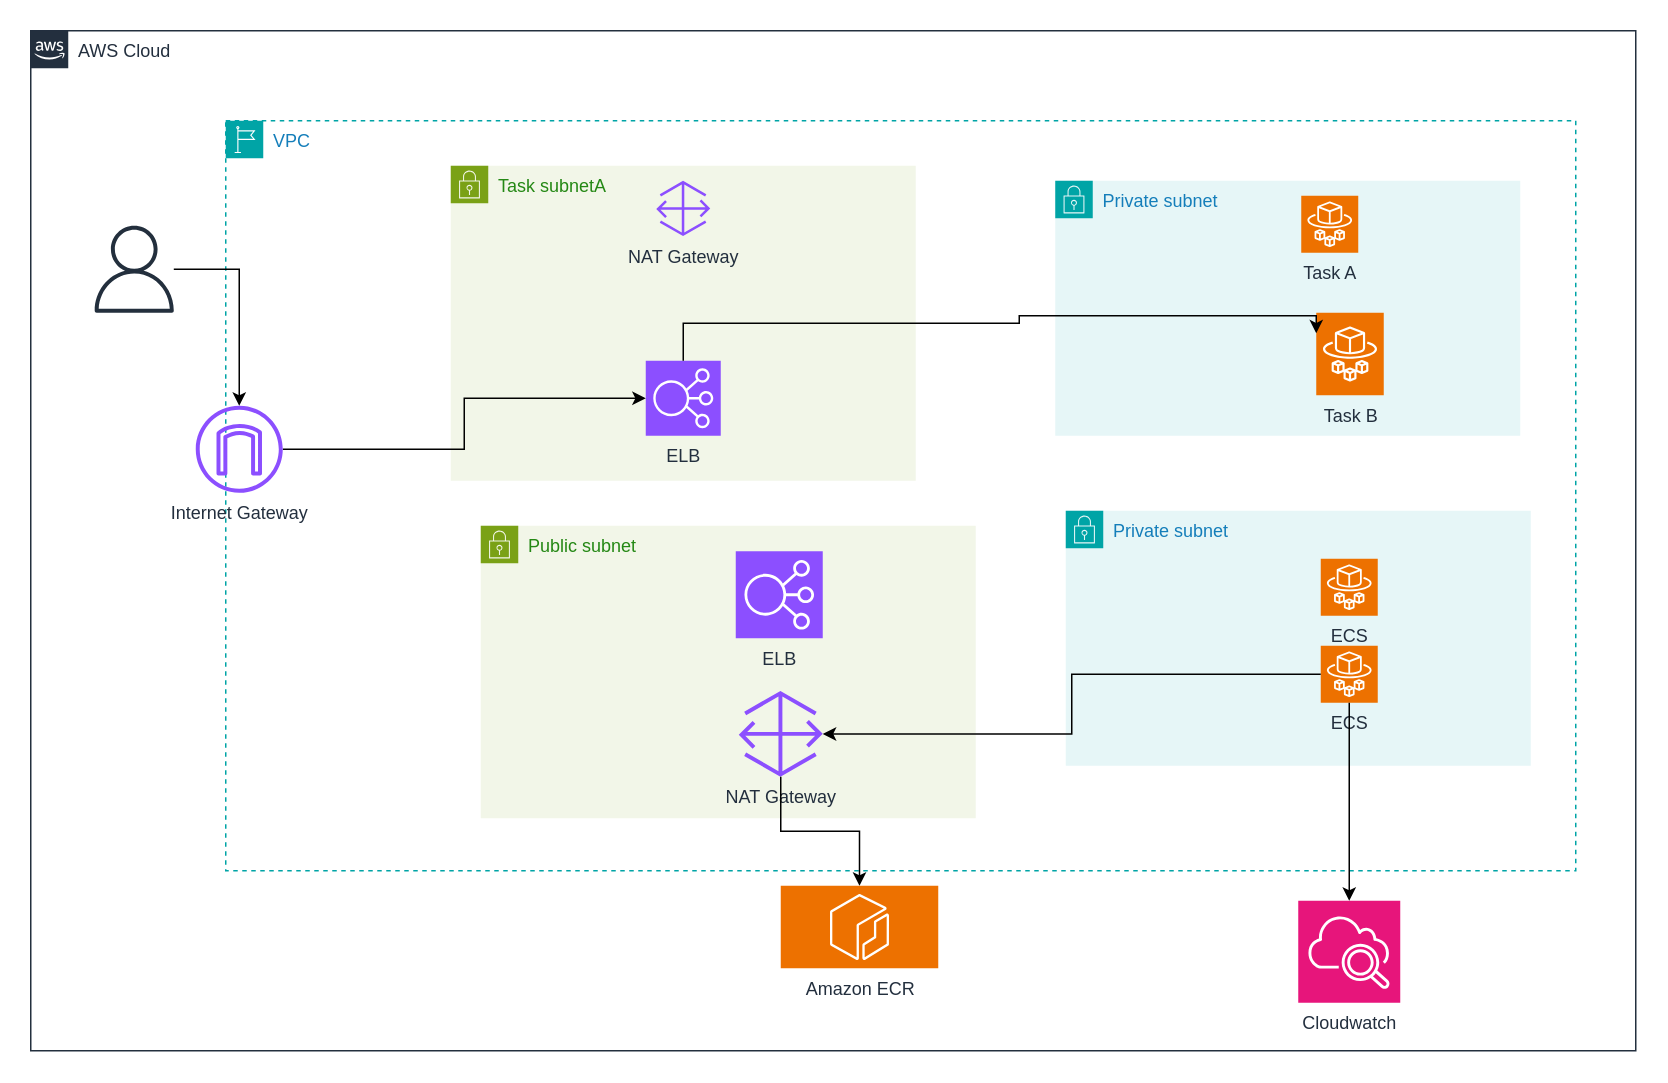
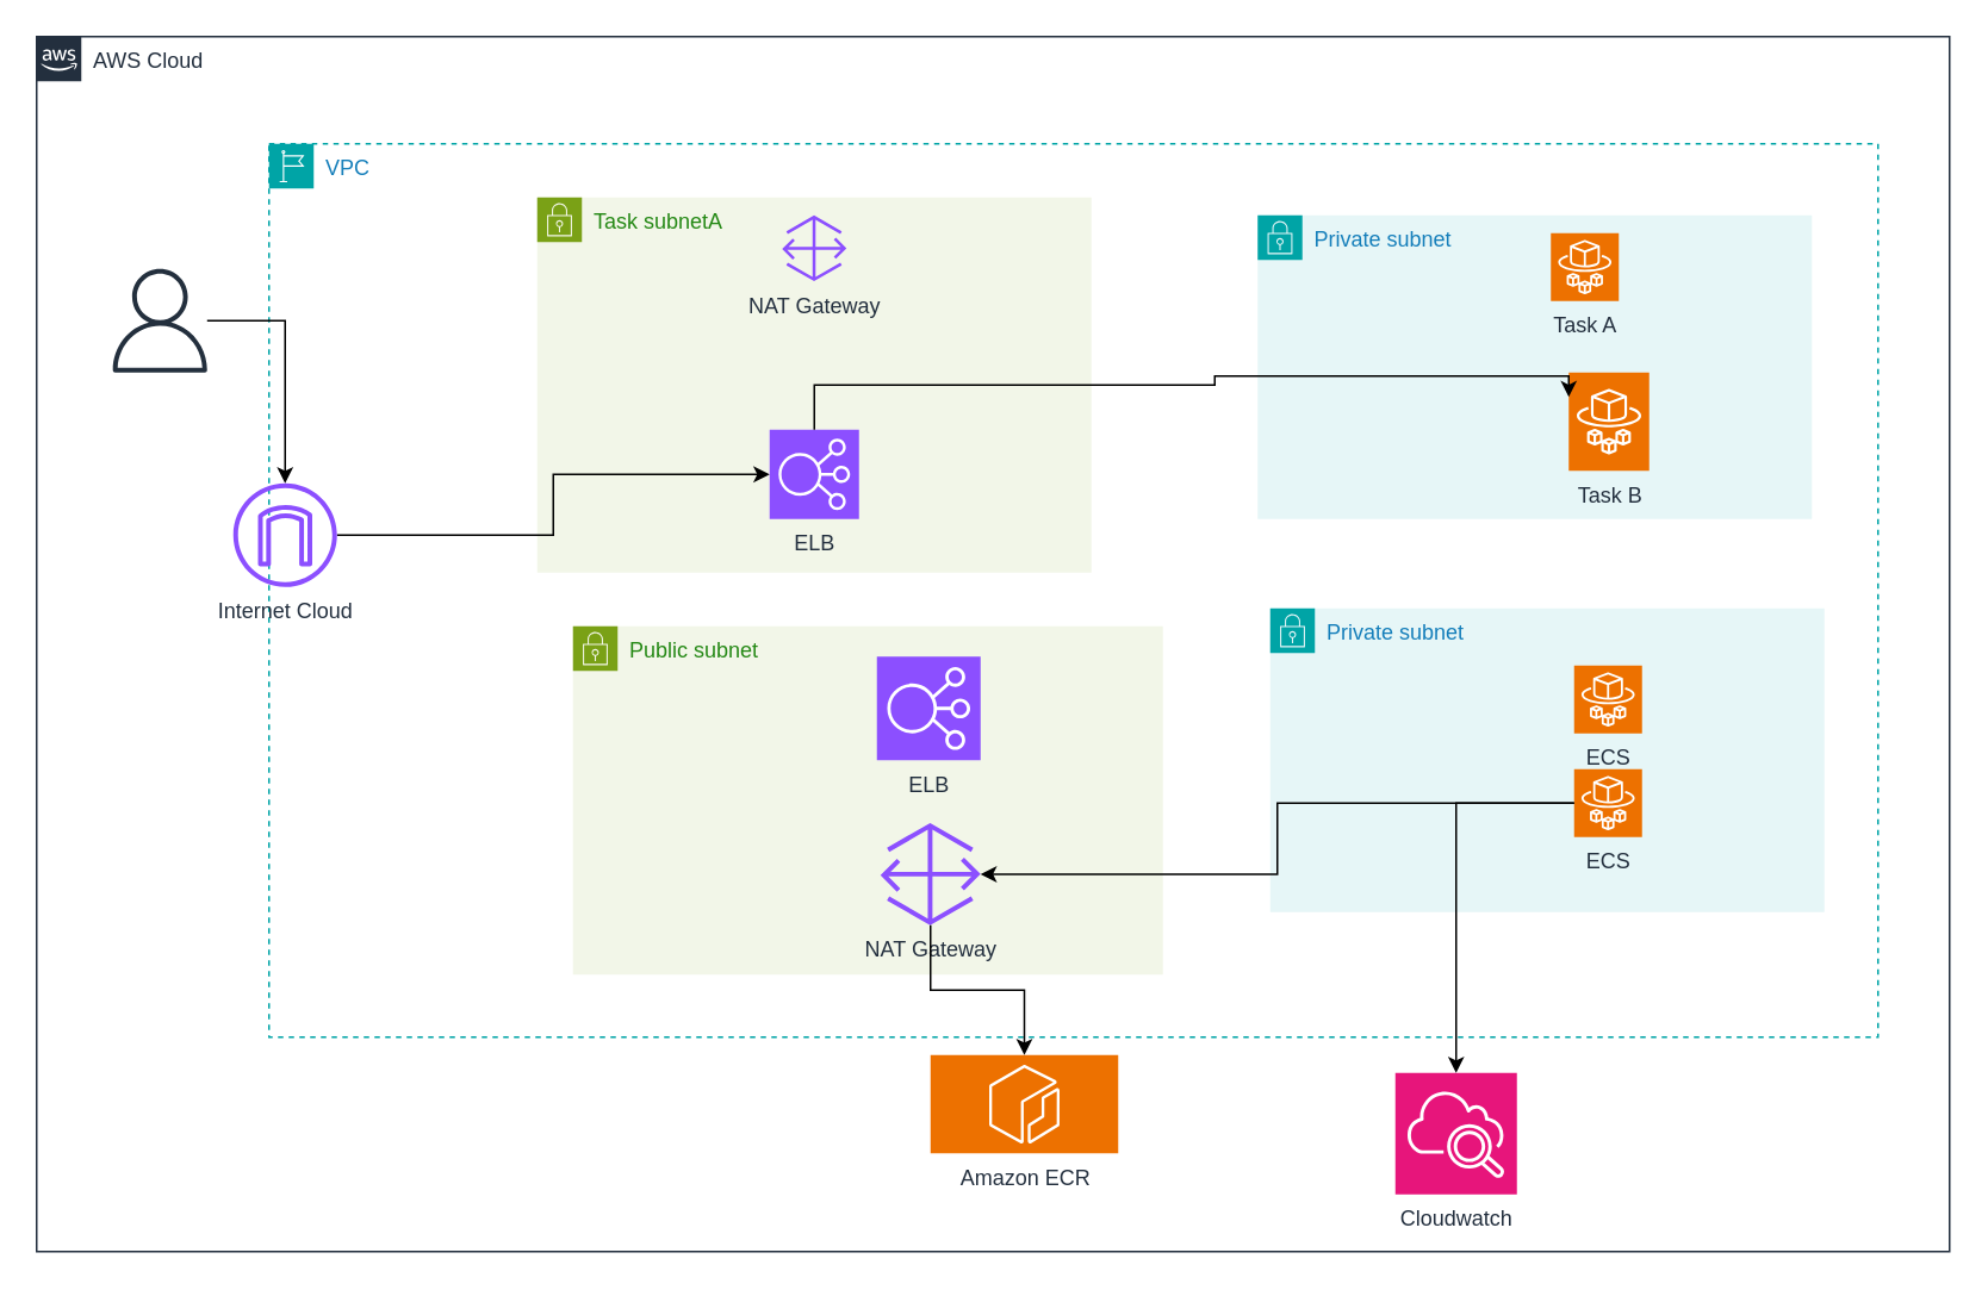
  <mxCell id="0" />
  <mxCell id="1" parent="0" />
  <mxCell id="2" value="AWS Cloud" style="points=[[0,0],[0.25,0],[0.5,0],[0.75,0],[1,0],[1,0.25],[1,0.5],[1,0.75],[1,1],[0.75,1],[0.5,1],[0.25,1],[0,1],[0,0.75],[0,0.5],[0,0.25]];outlineConnect=0;gradientColor=none;html=1;whiteSpace=wrap;fontSize=12;fontStyle=0;container=1;pointerEvents=0;collapsible=0;recursiveResize=0;shape=mxgraph.aws4.group;grIcon=mxgraph.aws4.group_aws_cloud_alt;strokeColor=#232F3E;fillColor=none;verticalAlign=top;align=left;spacingLeft=30;fontColor=#232F3E;dashed=0;" vertex="1" parent="1"><mxGeometry x="20" y="20" width="1070" height="680" as="geometry" /></mxCell>
  <mxCell id="3" value="Amazon ECR" style="sketch=0;points=[[0,0,0],[0.25,0,0],[0.5,0,0],[0.75,0,0],[1,0,0],[0,1,0],[0.25,1,0],[0.5,1,0],[0.75,1,0],[1,1,0],[0,0.25,0],[0,0.5,0],[0,0.75,0],[1,0.25,0],[1,0.5,0],[1,0.75,0]];outlineConnect=0;fontColor=#232F3E;fillColor=#ED7100;strokeColor=#ffffff;dashed=0;verticalLabelPosition=bottom;verticalAlign=top;align=center;html=1;fontSize=12;fontStyle=0;aspect=fixed;shape=mxgraph.aws4.resourceIcon;resIcon=mxgraph.aws4.ecr;fontFamily=Helvetica;" vertex="1" parent="2"><mxGeometry x="500" y="570" width="105" height="55" as="geometry" /></mxCell>
- <mxCell id="4" value="Cloudwatch" style="sketch=0;points=[[0,0,0],[0.25,0,0],[0.5,0,0],[0.75,0,0],[1,0,0],[0,1,0],[0.25,1,0],[0.5,1,0],[0.75,1,0],[1,1,0],[0,0.25,0],[0,0.5,0],[0,0.75,0],[1,0.25,0],[1,0.5,0],[1,0.75,0]];points=[[0,0,0],[0.25,0,0],[0.5,0,0],[0.75,0,0],[1,0,0],[0,1,0],[0.25,1,0],[0.5,1,0],[0.75,1,0],[1,1,0],[0,0.25,0],[0,0.5,0],[0,0.75,0],[1,0.25,0],[1,0.5,0],[1,0.75,0]];outlineConnect=0;fontColor=#232F3E;fillColor=#E7157B;strokeColor=#ffffff;dashed=0;verticalLabelPosition=bottom;verticalAlign=top;align=center;html=1;fontSize=12;fontStyle=0;aspect=fixed;shape=mxgraph.aws4.resourceIcon;resIcon=mxgraph.aws4.cloudwatch_2;fontFamily=Helvetica;" vertex="1" parent="2"><mxGeometry x="845" y="580" width="68" height="68" as="geometry" /></mxCell>
+ <mxCell id="4" value="Cloudwatch" style="sketch=0;points=[[0,0,0],[0.25,0,0],[0.5,0,0],[0.75,0,0],[1,0,0],[0,1,0],[0.25,1,0],[0.5,1,0],[0.75,1,0],[1,1,0],[0,0.25,0],[0,0.5,0],[0,0.75,0],[1,0.25,0],[1,0.5,0],[1,0.75,0]];points=[[0,0,0],[0.25,0,0],[0.5,0,0],[0.75,0,0],[1,0,0],[0,1,0],[0.25,1,0],[0.5,1,0],[0.75,1,0],[1,1,0],[0,0.25,0],[0,0.5,0],[0,0.75,0],[1,0.25,0],[1,0.5,0],[1,0.75,0]];outlineConnect=0;fontColor=#232F3E;fillColor=#E7157B;strokeColor=#ffffff;dashed=0;verticalLabelPosition=bottom;verticalAlign=top;align=center;html=1;fontSize=12;fontStyle=0;aspect=fixed;shape=mxgraph.aws4.resourceIcon;resIcon=mxgraph.aws4.cloudwatch_2;fontFamily=Helvetica;" vertex="1" parent="2"><mxGeometry x="760" y="580" width="68" height="68" as="geometry" /></mxCell>
  <mxCell id="5" value="" style="sketch=0;outlineConnect=0;fontColor=#232F3E;gradientColor=none;fillColor=#232F3D;strokeColor=none;dashed=0;verticalLabelPosition=bottom;verticalAlign=top;align=center;html=1;fontSize=12;fontStyle=0;aspect=fixed;pointerEvents=1;shape=mxgraph.aws4.user;fontFamily=Helvetica;" vertex="1" parent="2"><mxGeometry x="40" y="130" width="58" height="58" as="geometry" /></mxCell>
  <mxCell id="6" value="VPC" style="points=[[0,0],[0.25,0],[0.5,0],[0.75,0],[1,0],[1,0.25],[1,0.5],[1,0.75],[1,1],[0.75,1],[0.5,1],[0.25,1],[0,1],[0,0.75],[0,0.5],[0,0.25]];outlineConnect=0;gradientColor=none;html=1;whiteSpace=wrap;fontSize=12;fontStyle=0;container=1;pointerEvents=0;collapsible=0;recursiveResize=0;shape=mxgraph.aws4.group;grIcon=mxgraph.aws4.group_region;strokeColor=#00A4A6;fillColor=none;verticalAlign=top;align=left;spacingLeft=30;fontColor=#147EBA;dashed=1;" vertex="1" parent="1"><mxGeometry x="150" y="80" width="900" height="500" as="geometry" /></mxCell>
  <mxCell id="7" value="Public subnet" style="points=[[0,0],[0.25,0],[0.5,0],[0.75,0],[1,0],[1,0.25],[1,0.5],[1,0.75],[1,1],[0.75,1],[0.5,1],[0.25,1],[0,1],[0,0.75],[0,0.5],[0,0.25]];outlineConnect=0;gradientColor=none;html=1;whiteSpace=wrap;fontSize=12;fontStyle=0;container=1;pointerEvents=0;collapsible=0;recursiveResize=0;shape=mxgraph.aws4.group;grIcon=mxgraph.aws4.group_security_group;grStroke=0;strokeColor=#7AA116;fillColor=#F2F6E8;verticalAlign=top;align=left;spacingLeft=30;fontColor=#248814;dashed=0;fontFamily=Helvetica;" vertex="1" parent="6"><mxGeometry x="170" y="270" width="330" height="195" as="geometry" /></mxCell>
  <mxCell id="8" value="ELB" style="sketch=0;points=[[0,0,0],[0.25,0,0],[0.5,0,0],[0.75,0,0],[1,0,0],[0,1,0],[0.25,1,0],[0.5,1,0],[0.75,1,0],[1,1,0],[0,0.25,0],[0,0.5,0],[0,0.75,0],[1,0.25,0],[1,0.5,0],[1,0.75,0]];outlineConnect=0;fontColor=#232F3E;fillColor=#8C4FFF;strokeColor=#ffffff;dashed=0;verticalLabelPosition=bottom;verticalAlign=top;align=center;html=1;fontSize=12;fontStyle=0;aspect=fixed;shape=mxgraph.aws4.resourceIcon;resIcon=mxgraph.aws4.elastic_load_balancing;fontFamily=Helvetica;" vertex="1" parent="7"><mxGeometry x="170" y="17" width="58" height="58" as="geometry" /></mxCell>
  <mxCell id="9" value="NAT Gateway" style="sketch=0;outlineConnect=0;fontColor=#232F3E;gradientColor=none;fillColor=#8C4FFF;strokeColor=none;dashed=0;verticalLabelPosition=bottom;verticalAlign=top;align=center;html=1;fontSize=12;fontStyle=0;aspect=fixed;pointerEvents=1;shape=mxgraph.aws4.gateway;fontFamily=Helvetica;" vertex="1" parent="7"><mxGeometry x="172" y="110" width="56" height="57.47" as="geometry" /></mxCell>
  <mxCell id="10" value="Private subnet" style="points=[[0,0],[0.25,0],[0.5,0],[0.75,0],[1,0],[1,0.25],[1,0.5],[1,0.75],[1,1],[0.75,1],[0.5,1],[0.25,1],[0,1],[0,0.75],[0,0.5],[0,0.25]];outlineConnect=0;gradientColor=none;html=1;whiteSpace=wrap;fontSize=12;fontStyle=0;container=1;pointerEvents=0;collapsible=0;recursiveResize=0;shape=mxgraph.aws4.group;grIcon=mxgraph.aws4.group_security_group;grStroke=0;strokeColor=#00A4A6;fillColor=#E6F6F7;verticalAlign=top;align=left;spacingLeft=30;fontColor=#147EBA;dashed=0;fontFamily=Helvetica;" vertex="1" parent="6"><mxGeometry x="560" y="260" width="310" height="170" as="geometry" /></mxCell>
  <mxCell id="11" value="ECS" style="sketch=0;points=[[0,0,0],[0.25,0,0],[0.5,0,0],[0.75,0,0],[1,0,0],[0,1,0],[0.25,1,0],[0.5,1,0],[0.75,1,0],[1,1,0],[0,0.25,0],[0,0.5,0],[0,0.75,0],[1,0.25,0],[1,0.5,0],[1,0.75,0]];outlineConnect=0;fontColor=#232F3E;fillColor=#ED7100;strokeColor=#ffffff;dashed=0;verticalLabelPosition=bottom;verticalAlign=top;align=center;html=1;fontSize=12;fontStyle=0;aspect=fixed;shape=mxgraph.aws4.resourceIcon;resIcon=mxgraph.aws4.fargate;fontFamily=Helvetica;" vertex="1" parent="10"><mxGeometry x="170" y="90" width="38" height="38" as="geometry" /></mxCell>
  <mxCell id="12" value="ECS" style="sketch=0;points=[[0,0,0],[0.25,0,0],[0.5,0,0],[0.75,0,0],[1,0,0],[0,1,0],[0.25,1,0],[0.5,1,0],[0.75,1,0],[1,1,0],[0,0.25,0],[0,0.5,0],[0,0.75,0],[1,0.25,0],[1,0.5,0],[1,0.75,0]];outlineConnect=0;fontColor=#232F3E;fillColor=#ED7100;strokeColor=#ffffff;dashed=0;verticalLabelPosition=bottom;verticalAlign=top;align=center;html=1;fontSize=12;fontStyle=0;aspect=fixed;shape=mxgraph.aws4.resourceIcon;resIcon=mxgraph.aws4.fargate;fontFamily=Helvetica;" vertex="1" parent="10"><mxGeometry x="170" y="32" width="38" height="38" as="geometry" /></mxCell>
  <mxCell id="13" value="Task subnetA" style="points=[[0,0],[0.25,0],[0.5,0],[0.75,0],[1,0],[1,0.25],[1,0.5],[1,0.75],[1,1],[0.75,1],[0.5,1],[0.25,1],[0,1],[0,0.75],[0,0.5],[0,0.25]];outlineConnect=0;gradientColor=none;html=1;whiteSpace=wrap;fontSize=12;fontStyle=0;container=1;pointerEvents=0;collapsible=0;recursiveResize=0;shape=mxgraph.aws4.group;grIcon=mxgraph.aws4.group_security_group;grStroke=0;strokeColor=#7AA116;fillColor=#F2F6E8;verticalAlign=top;align=left;spacingLeft=30;fontColor=#248814;dashed=0;fontFamily=Helvetica;" vertex="1" parent="6"><mxGeometry x="150" y="30" width="310" height="210" as="geometry" /></mxCell>
  <mxCell id="14" value="ELB" style="sketch=0;points=[[0,0,0],[0.25,0,0],[0.5,0,0],[0.75,0,0],[1,0,0],[0,1,0],[0.25,1,0],[0.5,1,0],[0.75,1,0],[1,1,0],[0,0.25,0],[0,0.5,0],[0,0.75,0],[1,0.25,0],[1,0.5,0],[1,0.75,0]];outlineConnect=0;fontColor=#232F3E;fillColor=#8C4FFF;strokeColor=#ffffff;dashed=0;verticalLabelPosition=bottom;verticalAlign=top;align=center;html=1;fontSize=12;fontStyle=0;aspect=fixed;shape=mxgraph.aws4.resourceIcon;resIcon=mxgraph.aws4.elastic_load_balancing;fontFamily=Helvetica;" vertex="1" parent="13"><mxGeometry x="130" y="130" width="50" height="50" as="geometry" /></mxCell>
  <mxCell id="15" value="NAT Gateway" style="sketch=0;outlineConnect=0;fontColor=#232F3E;gradientColor=none;fillColor=#8C4FFF;strokeColor=none;dashed=0;verticalLabelPosition=bottom;verticalAlign=top;align=center;html=1;fontSize=12;fontStyle=0;aspect=fixed;pointerEvents=1;shape=mxgraph.aws4.gateway;fontFamily=Helvetica;" vertex="1" parent="13"><mxGeometry x="137" y="10" width="36" height="36.95" as="geometry" /></mxCell>
  <mxCell id="16" value="Private subnet" style="points=[[0,0],[0.25,0],[0.5,0],[0.75,0],[1,0],[1,0.25],[1,0.5],[1,0.75],[1,1],[0.75,1],[0.5,1],[0.25,1],[0,1],[0,0.75],[0,0.5],[0,0.25]];outlineConnect=0;gradientColor=none;html=1;whiteSpace=wrap;fontSize=12;fontStyle=0;container=1;pointerEvents=0;collapsible=0;recursiveResize=0;shape=mxgraph.aws4.group;grIcon=mxgraph.aws4.group_security_group;grStroke=0;strokeColor=#00A4A6;fillColor=#E6F6F7;verticalAlign=top;align=left;spacingLeft=30;fontColor=#147EBA;dashed=0;fontFamily=Helvetica;" vertex="1" parent="6"><mxGeometry x="553" y="40" width="310" height="170" as="geometry" /></mxCell>
  <mxCell id="17" value="Task A" style="sketch=0;points=[[0,0,0],[0.25,0,0],[0.5,0,0],[0.75,0,0],[1,0,0],[0,1,0],[0.25,1,0],[0.5,1,0],[0.75,1,0],[1,1,0],[0,0.25,0],[0,0.5,0],[0,0.75,0],[1,0.25,0],[1,0.5,0],[1,0.75,0]];outlineConnect=0;fontColor=#232F3E;fillColor=#ED7100;strokeColor=#ffffff;dashed=0;verticalLabelPosition=bottom;verticalAlign=top;align=center;html=1;fontSize=12;fontStyle=0;aspect=fixed;shape=mxgraph.aws4.resourceIcon;resIcon=mxgraph.aws4.fargate;fontFamily=Helvetica;" vertex="1" parent="16"><mxGeometry x="164" y="10" width="38" height="38" as="geometry" /></mxCell>
  <mxCell id="18" value="Task B" style="sketch=0;points=[[0,0,0],[0.25,0,0],[0.5,0,0],[0.75,0,0],[1,0,0],[0,1,0],[0.25,1,0],[0.5,1,0],[0.75,1,0],[1,1,0],[0,0.25,0],[0,0.5,0],[0,0.75,0],[1,0.25,0],[1,0.5,0],[1,0.75,0]];outlineConnect=0;fontColor=#232F3E;fillColor=#ED7100;strokeColor=#ffffff;dashed=0;verticalLabelPosition=bottom;verticalAlign=top;align=center;html=1;fontSize=12;fontStyle=0;aspect=fixed;shape=mxgraph.aws4.resourceIcon;resIcon=mxgraph.aws4.fargate;fontFamily=Helvetica;" vertex="1" parent="16"><mxGeometry x="174" y="88" width="45" height="55" as="geometry" /></mxCell>
  <mxCell id="19" style="edgeStyle=orthogonalEdgeStyle;rounded=0;orthogonalLoop=1;jettySize=auto;html=1;fontFamily=Helvetica;fontSize=12;fontColor=#147EBA;fontStyle=0;" edge="1" parent="6" source="20" target="14"><mxGeometry relative="1" as="geometry" /></mxCell>
- <mxCell id="20" value="Internet Gateway" style="sketch=0;outlineConnect=0;fontColor=#232F3E;gradientColor=none;fillColor=#8C4FFF;strokeColor=none;dashed=0;verticalLabelPosition=bottom;verticalAlign=top;align=center;html=1;fontSize=12;fontStyle=0;aspect=fixed;pointerEvents=1;shape=mxgraph.aws4.internet_gateway;fontFamily=Helvetica;" vertex="1" parent="6"><mxGeometry x="-20" y="190" width="58" height="58" as="geometry" /></mxCell>
+ <mxCell id="20" value="Internet Cloud" style="sketch=0;outlineConnect=0;fontColor=#232F3E;gradientColor=none;fillColor=#8C4FFF;strokeColor=none;dashed=0;verticalLabelPosition=bottom;verticalAlign=top;align=center;html=1;fontSize=12;fontStyle=0;aspect=fixed;pointerEvents=1;shape=mxgraph.aws4.internet_gateway;fontFamily=Helvetica;" vertex="1" parent="6"><mxGeometry x="-20" y="190" width="58" height="58" as="geometry" /></mxCell>
  <mxCell id="21" style="edgeStyle=orthogonalEdgeStyle;rounded=0;orthogonalLoop=1;jettySize=auto;html=1;entryX=0;entryY=0.25;entryDx=0;entryDy=0;entryPerimeter=0;fontFamily=Helvetica;fontSize=12;fontColor=#147EBA;fontStyle=0;" edge="1" parent="6" source="14" target="18"><mxGeometry relative="1" as="geometry"><Array as="points"><mxPoint x="529" y="135" /><mxPoint x="529" y="130" /><mxPoint x="727" y="130" /></Array></mxGeometry></mxCell>
  <mxCell id="22" style="edgeStyle=orthogonalEdgeStyle;rounded=0;orthogonalLoop=1;jettySize=auto;html=1;fontFamily=Helvetica;fontSize=12;fontColor=#147EBA;fontStyle=0;" edge="1" parent="6" source="11" target="9"><mxGeometry relative="1" as="geometry" /></mxCell>
  <mxCell id="23" style="edgeStyle=orthogonalEdgeStyle;rounded=0;orthogonalLoop=1;jettySize=auto;html=1;entryX=0.5;entryY=0;entryDx=0;entryDy=0;entryPerimeter=0;fontFamily=Helvetica;fontSize=12;fontColor=#147EBA;fontStyle=0;" edge="1" parent="1" source="11" target="4"><mxGeometry relative="1" as="geometry" /></mxCell>
  <mxCell id="24" style="edgeStyle=orthogonalEdgeStyle;rounded=0;orthogonalLoop=1;jettySize=auto;html=1;fontFamily=Helvetica;fontSize=12;fontColor=#147EBA;fontStyle=0;" edge="1" parent="1" source="9" target="3"><mxGeometry relative="1" as="geometry" /></mxCell>
  <mxCell id="25" style="edgeStyle=orthogonalEdgeStyle;rounded=0;orthogonalLoop=1;jettySize=auto;html=1;fontFamily=Helvetica;fontSize=12;fontColor=#147EBA;fontStyle=0;" edge="1" parent="1" source="5" target="20"><mxGeometry relative="1" as="geometry" /></mxCell>
